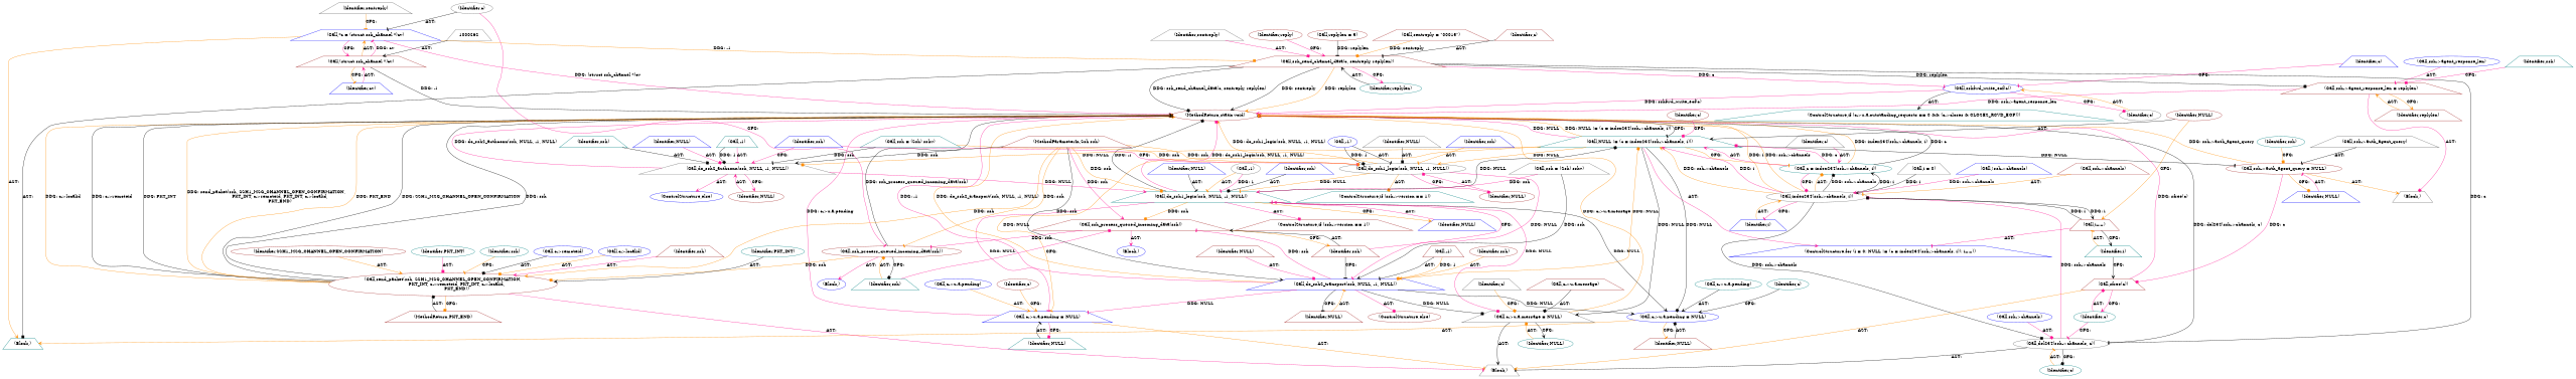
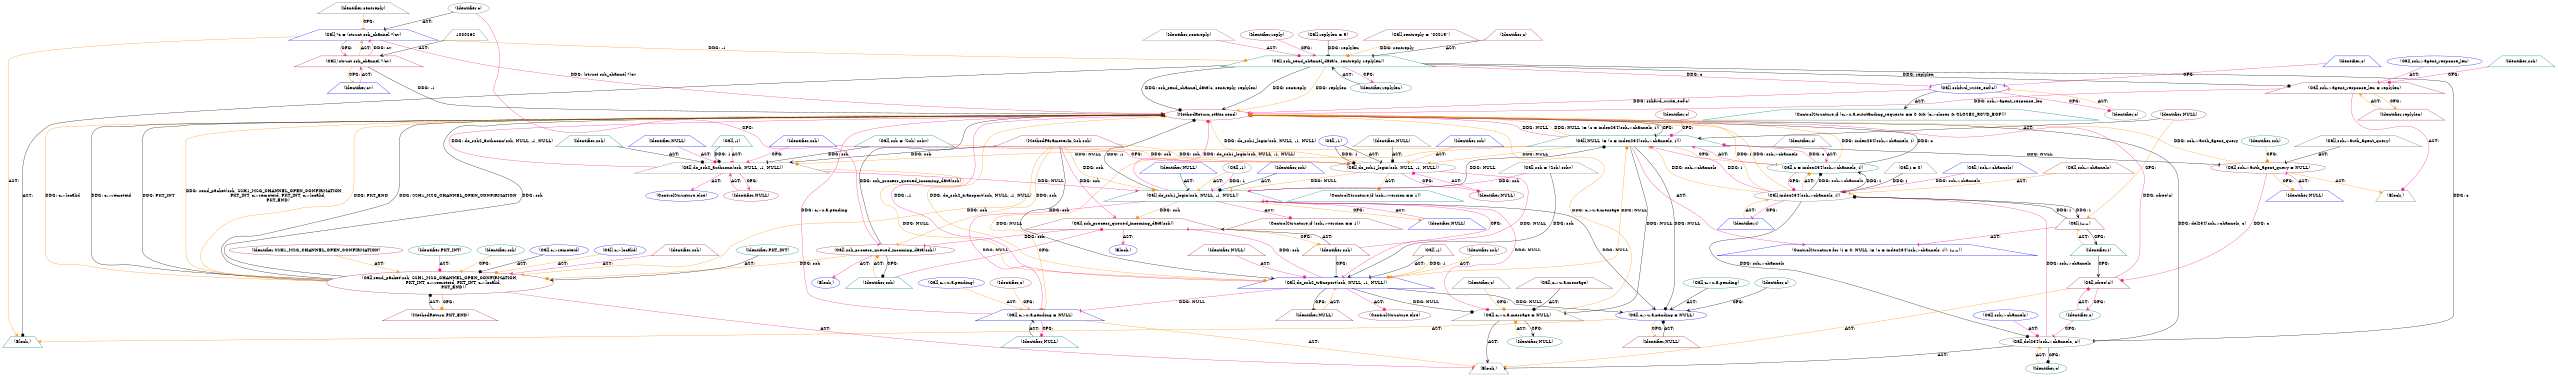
  digraph {
    node [color=brown shape=trapezium]
    edge [arrowhead=vee color=deeppink]
    n1 [color=blue label="(Call,*c = (struct ssh_channel *)cv)"]
    n2 [label="(Call,(struct ssh_channel *)cv)"]
-   n3 [label="(Call,ssh_send_channel_data(c, sentreply, replylen))"]
+   n3 [color=teal label="(Call,ssh_send_channel_data(c, sentreply, replylen))"]
    n4 [color=teal label="(Block,)"]
-   n5 [label="(MethodReturn,static void)" shape=ellipse]
+   n5 [label="(MethodReturn,static send)" shape=ellipse]
    n6 [color=blue label="(Identifier,cv)"]
    n7 [label="(Call,ssh->agent_response_len = replylen)"]
    n8 [color=blue label="(Call,sshfwd_write_eof(c))" shape=ellipse]
    n9 [color=gray40 label="(Call,del234(ssh->channels, c))" shape=ellipse]
    n10 [color=teal label="(Identifier,replylen)" shape=ellipse]
    n11 [color=teal label="(Call,NULL != (c = index234(ssh->channels, i)))"]
    n12 [color=gray40 label="(Block,)"]
    n13 [label="(Identifier,replylen)"]
    n14 [color=teal label="(ControlStructure,if (c->u.a.outstanding_requests == 0 && (c->closes & CLOSES_RCVD_EOF)))"]
    n15 [color=gray40 label="(Identifier,c)" shape=ellipse]
    n16 [color=gray40 label="(Call,index234(ssh->channels, i))" shape=ellipse]
    n17 [color=gray40 label="(Block,)"]
    n18 [color=teal label="(Identifier,c)" shape=ellipse]
    n19 [color=teal label="(Call,c = index234(ssh->channels, i))" shape=ellipse]
    n20 [label="(Call,i++)"]
    n21 [color=blue label="(Identifier,i)"]
    n22 [label="(Call,sfree(c))"]
    n23 [color=teal label="(Identifier,c)" shape=ellipse]
    n24 [label="(Call,ssh->auth_agent_query = NULL)" shape=ellipse]
    n25 [color=gray40 label="(Call,do_ssh1_login(ssh, NULL, -1, NULL))" shape=ellipse]
    n26 [color=blue label="(Call,c->u.a.pending = NULL)" shape=ellipse]
    n27 [color=gray40 label="(Call,c->u.a.message = NULL)"]
    n28 [color=blue label="(Call,c->u.a.pending = NULL)"]
    n29 [color=gray40 label="(Call,do_ssh2_authconn(ssh, NULL, -1, NULL))"]
    n30 [color=blue label="(ControlStructure,for (i = 0; NULL != (c = index234(ssh->channels, i)); i++))"]
    n31 [color=teal label="(Identifier,i)"]
    n32 [color=blue label="(Identifier,NULL)"]
    n33 [color=teal label="(Call,do_ssh1_login(ssh, NULL, -1, NULL))"]
    n34 [color=blue label="(Call,do_ssh2_transport(ssh, NULL, -1, NULL))"]
    n35 [color=teal label="(ControlStructure,if (ssh->version == 1))"]
    n36 [label="(Identifier,NULL)" shape=ellipse]
    n37 [label="(Identifier,NULL)"]
    n38 [color=teal label="(Identifier,NULL)" shape=ellipse]
    n39 [color=teal label="(Identifier,NULL)"]
    n40 [label="(Identifier,NULL)" shape=ellipse]
    n41 [color=blue label="(ControlStructure,else)" shape=ellipse]
    n42 [label="(Call,ssh_process_queued_incoming_data(ssh))"]
    n43 [color=blue label="(Identifier,NULL)"]
    n44 [label="(ControlStructure,if (ssh->version == 1))"]
    n45 [label="(Identifier,NULL)"]
    n46 [label="(ControlStructure,else)" shape=ellipse]
    n47 [label="(Call,ssh_process_queued_incoming_data(ssh))" shape=ellipse]
    n48 [color=blue label="(Block,)" shape=ellipse]
    n49 [label="(Identifier,ssh)"]
    n50 [label="(Call,send_packet(ssh, SSH1_MSG_CHANNEL_OPEN_CONFIRMATION,\n                    PKT_INT, c->remoteid, PKT_INT, c->localid,\n                    PKT_END))" shape=ellipse]
    n51 [color=blue label="(Block,)" shape=ellipse]
    n52 [color=teal label="(Identifier,ssh)"]
    n53 [label="(MethodReturn,PKT_END)"]
    n54 [color=gray40 label="(Call,ssh = (Ssh) sshv)"]
    n55 [color=blue label="(Identifier,ssh)"]
    n56 [label="(Identifier,SSH1_MSG_CHANNEL_OPEN_CONFIRMATION)" shape=ellipse]
    n57 [color=gray40 label="(Call,i = 0)"]
    n58 [label="(Call,-1)"]
    n59 [color=teal label="(Call,ssh = (Ssh) sshv)"]
    n60 [color=teal label="(Identifier,PKT_INT)" shape=ellipse]
    n61 [color=gray40 label="(Identifier,c)" shape=ellipse]
    n62 [color=teal label="(Identifier,ssh)" shape=ellipse]
    n63 [color=gray40 label="(Identifier,sentreply)"]
    n64 [color=blue label="(Identifier,c)"]
    n65 [color=blue label="(Identifier,ssh)"]
    n66 [color=blue label="(Call,!ssh->channels)"]
    n67 [color=blue label="(Call,ssh->agent_response_len)" shape=ellipse]
    n68 [color=blue label="(Call,c->remoteid)" shape=ellipse]
    n69 [color=blue label="(Call,-1)" shape=ellipse]
    n70 [color=teal label="(Identifier,ssh)"]
    n71 [color=gray40 label="(Call,ssh->auth_agent_query)"]
    n72 [label="(MethodParameterIn,Ssh ssh)"]
    n73 [color=blue label="(Identifier,NULL)"]
    n74 [label="(Identifier,c)" shape=ellipse]
    n75 [label="(Identifier,reply)" shape=ellipse]
    n76 [label="(Identifier,c)" shape=ellipse]
    n77 [color=gray40 label="(Identifier,c)"]
    n78 [label="(Identifier,NULL)" shape=ellipse]
    n79 [color=teal label="(Identifier,ssh)" shape=ellipse]
    n80 [color=gray40 label="(Identifier,c)"]
    n81 [label="(Call,replylen = 5)" shape=ellipse]
    n82 [color=teal label="(Call,c->u.a.pending)" shape=ellipse]
    n83 [color=gray40 label="(Identifier,sentreply)"]
    n84 [color=gray40 label="(Identifier,NULL)"]
    n85 [label="(Identifier,ssh)" shape=ellipse]
    n86 [color=blue label="(Call,c->localid)" shape=ellipse]
    n87 [label="(Call,sentreply = \"\0\0\0\1\5\")"]
    n88 [color=blue label="(Identifier,NULL)"]
    n89 [color=blue label="(Identifier,ssh)"]
    n90 [label="(Identifier,c)"]
    n91 [color=teal label="(Call,-1)"]
    n92 [label="(Call,ssh->channels)"]
    n93 [color=teal label="(Identifier,c)" shape=ellipse]
    n94 [label="(Identifier,NULL)"]
    n95 [color=blue label="(Call,ssh->channels)" shape=ellipse]
    n96 [label="(Identifier,ssh)"]
    n97 [color=teal label="(Identifier,ssh)"]
    n98 [label="(Call,c->u.a.message)"]
    n99 [color=gray40 label="(Call,-1)" shape=ellipse]
    n100 [color=blue label="(Call,c->u.a.pending)" shape=ellipse]
    n101 [color=teal label="(Identifier,PKT_INT)" shape=ellipse]
    1000262 [color=gray40]
    n1 -> n2 [label="CFG: "]
    n1 -> n3 [arrowhead=box color=darkorange label="DDG: -1"]
    n1 -> n4 [color=darkorange label="AST: "]
    n1 -> n5 [label="DDG: (struct ssh_channel *)cv"]
    n2 -> n1 [color=darkorange label="AST: "]
    n2 -> n1 [arrowhead=tee label="DDG: cv"]
    n2 -> n5 [color=black label="DDG: -1"]
    n2 -> n6 [arrowhead=tee color=darkorange label="CFG: "]
    n3 -> n4 [arrowhead=box color=black label="AST: "]
    n3 -> n5 [color=black label="DDG: sentreply"]
    n3 -> n5 [color=darkorange label="DDG: replylen"]
    n3 -> n5 [arrowhead=box color=black label="DDG: ssh_send_channel_data(c, sentreply, replylen)"]
    n3 -> n7 [arrowhead=box color=black label="DDG: replylen"]
    n3 -> n8 [arrowhead=tee label="DDG: c"]
    n3 -> n9 [arrowhead=tee color=black label="DDG: c"]
    n3 -> n10 [label="CFG: "]
    n5 -> n11 [arrowhead=tee color=black label="CFG: "]
    n6 -> n2 [label="AST: "]
    n7 -> n5 [label="DDG: ssh->agent_response_len"]
    n7 -> n12 [arrowhead=box label="AST: "]
    n7 -> n13 [color=darkorange label="CFG: "]
    n8 -> n5 [label="DDG: sshfwd_write_eof(c)"]
    n8 -> n14 [color=black label="AST: "]
    n8 -> n15 [arrowhead=box label="CFG: "]
    n9 -> n5 [color=black label="DDG: del234(ssh->channels, c)"]
    n9 -> n16 [arrowhead=box label="DDG: ssh->channels"]
    n9 -> n17 [arrowhead=tee color=black label="AST: "]
    n9 -> n18 [arrowhead=box color=black label="CFG: "]
    n10 -> n3 [color=black label="AST: "]
    n11 -> n5 [arrowhead=box label="DDG: NULL"]
    n11 -> n5 [arrowhead=tee color=darkorange label="DDG: NULL != (c = index234(ssh->channels, i))"]
    n11 -> n19 [arrowhead=tee color=darkorange label="CFG: "]
    n11 -> n24 [arrowhead=tee color=black label="DDG: NULL"]
    n11 -> n25 [color=darkorange label="DDG: NULL"]
    n11 -> n26 [arrowhead=box color=black label="DDG: NULL"]
-   n11 -> n27 [color=black label="DDG: NULL"]
+   n11 -> n27 [arrowhead=tee color=black label="DDG: NULL"]
    n11 -> n28 [arrowhead=tee color=darkorange label="DDG: NULL"]
    n11 -> n29 [arrowhead=box color=darkorange label="DDG: NULL"]
    n11 -> n30 [label="AST: "]
    n13 -> n7 [color=darkorange label="AST: "]
    n15 -> n8 [color=darkorange label="AST: "]
    n16 -> n5 [color=darkorange label="DDG: i"]
    n16 -> n5 [arrowhead=tee color=darkorange label="DDG: ssh->channels"]
    n16 -> n9 [arrowhead=box color=black label="DDG: ssh->channels"]
    n16 -> n11 [color=darkorange label="DDG: ssh->channels"]
    n16 -> n11 [label="DDG: i"]
    n16 -> n19 [arrowhead=box color=darkorange label="AST: "]
    n16 -> n19 [arrowhead=box color=black label="DDG: ssh->channels"]
    n16 -> n19 [color=black label="DDG: i"]
    n16 -> n20 [color=black label="DDG: i"]
    n16 -> n21 [arrowhead=tee label="CFG: "]
    n18 -> n9 [arrowhead=tee color=darkorange label="AST: "]
    n19 -> n5 [arrowhead=tee color=darkorange label="DDG: index234(ssh->channels, i)"]
    n19 -> n5 [arrowhead=box color=black label="DDG: c"]
    n19 -> n11 [label="AST: "]
    n19 -> n11 [arrowhead=box label="DDG: c"]
    n19 -> n16 [arrowhead=box label="CFG: "]
    n20 -> n16 [arrowhead=box color=black label="DDG: i"]
    n20 -> n30 [arrowhead=tee label="AST: "]
    n20 -> n31 [color=black label="CFG: "]
    n21 -> n16 [color=darkorange label="AST: "]
    n22 -> n5 [label="DDG: sfree(c)"]
    n22 -> n17 [color=darkorange label="AST: "]
    n22 -> n23 [label="CFG: "]
    n23 -> n9 [arrowhead=tee label="CFG: "]
    n23 -> n22 [arrowhead=box label="AST: "]
    n24 -> n5 [color=darkorange label="DDG: ssh->auth_agent_query"]
    n24 -> n12 [color=darkorange label="AST: "]
    n24 -> n22 [arrowhead=box label="DDG: c"]
    n24 -> n32 [arrowhead=box color=darkorange label="CFG: "]
    n25 -> n5 [color=darkorange label="DDG: do_ssh1_login(ssh, NULL, -1, NULL)"]
    n25 -> n33 [arrowhead=tee color=darkorange label="DDG: NULL"]
    n25 -> n34 [arrowhead=tee label="DDG: NULL"]
    n25 -> n35 [arrowhead=box color=darkorange label="AST: "]
    n25 -> n36 [arrowhead=box label="CFG: "]
    n26 -> n4 [color=darkorange label="AST: "]
    n26 -> n37 [arrowhead=tee color=darkorange label="CFG: "]
    n27 -> n5 [arrowhead=tee color=darkorange label="DDG: c->u.a.message"]
    n27 -> n17 [color=black label="AST: "]
    n27 -> n38 [color=black label="CFG: "]
    n28 -> n5 [arrowhead=tee label="DDG: c->u.a.pending"]
    n28 -> n17 [arrowhead=tee color=darkorange label="AST: "]
    n28 -> n39 [arrowhead=box label="CFG: "]
    n29 -> n5 [arrowhead=tee label="DDG: do_ssh2_authconn(ssh, NULL, -1, NULL)"]
    n29 -> n33 [label="DDG: NULL"]
+   n29 -> n34 [arrowhead=box color=darkorange label="DDG: NULL"]
    n29 -> n40 [label="CFG: "]
    n29 -> n41 [label="AST: "]
    n31 -> n20 [arrowhead=tee color=darkorange label="AST: "]
    n31 -> n22 [color=black label="CFG: "]
    n32 -> n24 [arrowhead=tee label="AST: "]
    n33 -> n5 [arrowhead=box label="DDG: do_ssh1_login(ssh, NULL, -1, NULL)"]
    n33 -> n5 [arrowhead=box color=black label="DDG: -1"]
    n33 -> n11 [arrowhead=box color=black label="DDG: NULL"]
    n33 -> n26 [color=black label="DDG: NULL"]
    n33 -> n27 [arrowhead=box label="DDG: NULL"]
    n33 -> n28 [arrowhead=tee label="DDG: NULL"]
    n33 -> n42 [arrowhead=box color=darkorange label="DDG: ssh"]
    n33 -> n43 [color=darkorange label="CFG: "]
    n33 -> n44 [arrowhead=box label="AST: "]
    n34 -> n5 [label="DDG: -1"]
    n34 -> n5 [color=darkorange label="DDG: do_ssh2_transport(ssh, NULL, -1, NULL)"]
    n34 -> n11 [arrowhead=box color=darkorange label="DDG: NULL"]
    n34 -> n26 [color=black label="DDG: NULL"]
    n34 -> n27 [arrowhead=box color=black label="DDG: NULL"]
    n34 -> n28 [arrowhead=tee label="DDG: NULL"]
    n34 -> n42 [arrowhead=tee label="DDG: ssh"]
    n34 -> n45 [arrowhead=tee color=black label="CFG: "]
    n34 -> n46 [arrowhead=box label="AST: "]
    n36 -> n25 [arrowhead=box label="AST: "]
    n37 -> n26 [arrowhead=box color=black label="AST: "]
    n38 -> n27 [arrowhead=box color=darkorange label="AST: "]
    n39 -> n28 [arrowhead=tee color=black label="AST: "]
    n40 -> n29 [label="AST: "]
    n42 -> n47 [arrowhead=tee label="DDG: ssh"]
    n42 -> n48 [label="AST: "]
    n42 -> n49 [color=darkorange label="CFG: "]
    n43 -> n33 [label="AST: "]
    n45 -> n34 [arrowhead=tee color=darkorange label="AST: "]
    n47 -> n5 [color=black label="DDG: ssh_process_queued_incoming_data(ssh)"]
    n47 -> n50 [arrowhead=box color=darkorange label="DDG: ssh"]
    n47 -> n51 [label="AST: "]
    n47 -> n52 [arrowhead=box color=black label="CFG: "]
    n49 -> n33 [arrowhead=tee label="CFG: "]
    n49 -> n34 [arrowhead=tee color=black label="CFG: "]
    n49 -> n42 [color=black label="AST: "]
    n50 -> n5 [arrowhead=tee color=black label="DDG: ssh"]
    n50 -> n5 [arrowhead=box color=darkorange label="DDG: c->localid"]
    n50 -> n5 [arrowhead=tee color=black label="DDG: c->remoteid"]
    n50 -> n5 [arrowhead=box color=black label="DDG: PKT_INT"]
    n50 -> n5 [arrowhead=tee color=darkorange label="DDG: send_packet(ssh, SSH1_MSG_CHANNEL_OPEN_CONFIRMATION,\n                    PKT_INT, c->remoteid, PKT_INT, c->localid,\n                    PKT_END)"]
    n50 -> n5 [color=darkorange label="DDG: PKT_END"]
    n50 -> n5 [color=black label="DDG: SSH1_MSG_CHANNEL_OPEN_CONFIRMATION"]
    n50 -> n17 [arrowhead=tee label="AST: "]
    n50 -> n53 [arrowhead=box color=darkorange label="CFG: "]
    n52 -> n42 [arrowhead=box label="CFG: "]
    n52 -> n47 [arrowhead=box color=darkorange label="AST: "]
    n53 -> n50 [arrowhead=box color=black label="AST: "]
    n54 -> n33 [label="DDG: ssh"]
    n54 -> n34 [color=black label="DDG: ssh"]
    n55 -> n33 [arrowhead=box color=black label="AST: "]
    n56 -> n50 [color=darkorange label="AST: "]
    n57 -> n16 [color=black label="DDG: i"]
    n58 -> n34 [arrowhead=tee color=black label="AST: "]
    n58 -> n34 [arrowhead=box color=darkorange label="DDG: 1"]
    n59 -> n25 [arrowhead=box color=darkorange label="DDG: ssh"]
    n59 -> n29 [arrowhead=tee color=black label="DDG: ssh"]
    n60 -> n50 [arrowhead=box label="AST: "]
    n61 -> n1 [arrowhead=tee color=black label="AST: "]
    n61 -> n47 [arrowhead=tee label="CFG: "]
    n62 -> n50 [arrowhead=tee color=darkorange label="CFG: "]
    n63 -> n3 [arrowhead=box label="AST: "]
    n64 -> n8 [arrowhead=tee label="CFG: "]
    n65 -> n25 [label="CFG: "]
    n65 -> n29 [label="CFG: "]
    n66 -> n16 [label="DDG: ssh->channels"]
    n67 -> n7 [arrowhead=tee label="AST: "]
    n68 -> n50 [arrowhead=box color=black label="AST: "]
    n69 -> n25 [arrowhead=tee color=black label="AST: "]
    n69 -> n25 [arrowhead=box color=black label="DDG: 1"]
    n70 -> n29 [arrowhead=box color=black label="AST: "]
    n71 -> n24 [arrowhead=tee color=black label="AST: "]
    n72 -> n25 [arrowhead=tee color=darkorange label="DDG: ssh"]
    n72 -> n29 [color=black label="DDG: ssh"]
    n72 -> n33 [arrowhead=box color=darkorange label="DDG: ssh"]
    n72 -> n34 [color=black label="DDG: ssh"]
    n72 -> n42 [label="DDG: ssh"]
    n72 -> n47 [arrowhead=tee color=darkorange label="DDG: ssh"]
    n72 -> n50 [color=darkorange label="DDG: ssh"]
    n73 -> n33 [arrowhead=tee color=black label="AST: "]
    n74 -> n28 [color=darkorange label="CFG: "]
    n75 -> n3 [label="CFG: "]
    n76 -> n11 [arrowhead=box label="CFG: "]
    n77 -> n19 [label="AST: "]
    n78 -> n11 [color=black label="AST: "]
    n78 -> n20 [color=darkorange label="CFG: "]
    n79 -> n24 [arrowhead=box color=darkorange label="CFG: "]
    n80 -> n27 [arrowhead=box color=darkorange label="CFG: "]
    n81 -> n3 [arrowhead=tee color=black label="DDG: replylen"]
    n82 -> n26 [color=black label="AST: "]
    n83 -> n1 [arrowhead=tee color=darkorange label="CFG: "]
    n84 -> n25 [arrowhead=box color=black label="AST: "]
    n85 -> n34 [color=darkorange label="AST: "]
    n86 -> n50 [arrowhead=box color=darkorange label="AST: "]
    n87 -> n3 [arrowhead=box color=darkorange label="DDG: sentreply"]
    n88 -> n29 [arrowhead=box label="AST: "]
    n89 -> n25 [arrowhead=tee color=darkorange label="AST: "]
    n90 -> n3 [arrowhead=tee color=black label="AST: "]
    n91 -> n29 [arrowhead=tee label="AST: "]
    n91 -> n29 [arrowhead=box color=black label="DDG: 1"]
    n92 -> n16 [arrowhead=tee color=darkorange label="AST: "]
    n93 -> n26 [color=black label="CFG: "]
    n94 -> n34 [arrowhead=box label="AST: "]
    n95 -> n9 [arrowhead=box label="AST: "]
    n96 -> n50 [label="AST: "]
    n97 -> n7 [arrowhead=box label="CFG: "]
    n98 -> n27 [arrowhead=box color=black label="AST: "]
    n99 -> n33 [arrowhead=tee color=darkorange label="AST: "]
    n99 -> n33 [arrowhead=tee label="DDG: 1"]
    n100 -> n28 [color=darkorange label="AST: "]
    n101 -> n50 [color=black label="AST: "]
    1000262 -> n2 [color=black label="AST: "]
  }
